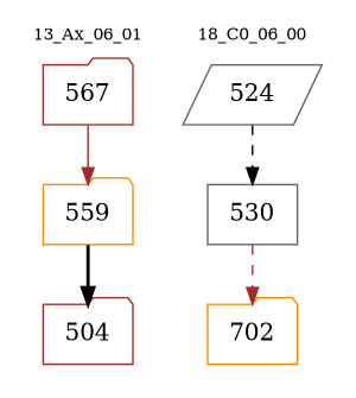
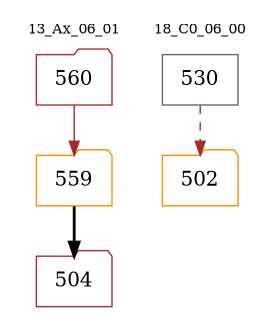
  digraph {
    node [color=brown shape=folder]
    edge [color=brown style=dashed]
-   n1 [label=567]
+   n1 [label=560]
    n2 [color=darkorange label=559]
    n3 [label=504]
-   n4 [color=gray40 label=524 shape=parallelogram]
    n5 [color=gray40 label=530 shape=box]
-   n6 [color=darkorange label=702]
+   n6 [color=darkorange label=502]
    subgraph cluster_1 {
      color=white
      fontsize=10
      label="13_Ax_06_01"
      n1
      n2
      n3
    }
    subgraph cluster_2 {
      color=white
      fontsize=10
      label="18_C0_06_00"
-     n4
      n5
      n6
    }
    n1 -> n2 [style=solid]
    n2 -> n3 [color=black style=bold]
-   n4 -> n5 [color=black]
    n5 -> n6
  }
